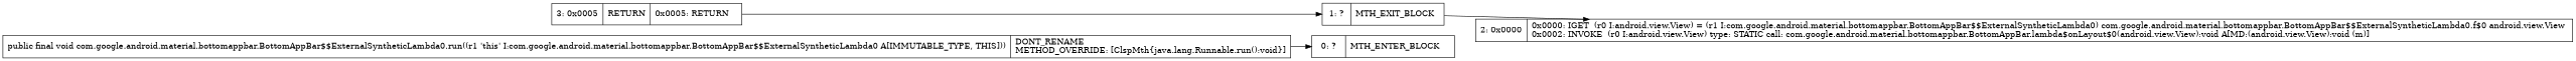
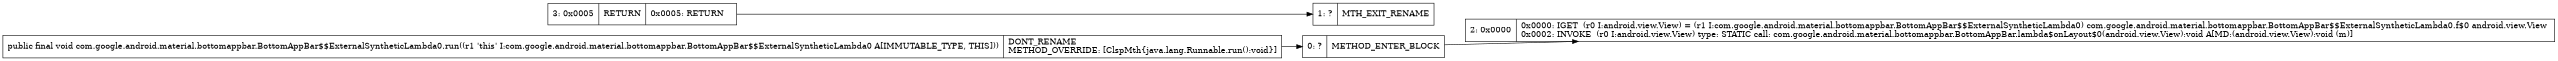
  digraph {
    rankdir=LR
    node [shape=record]
-   n1 [label="{0\:\ ?|MTH_ENTER_BLOCK\l}"]
+   n1 [label="{0\:\ ?|METHOD_ENTER_BLOCK\l}"]
    n2 [label="{2\:\ 0x0000|0x0000: IGET  (r0 I:android.view.View) = (r1 I:com.google.android.material.bottomappbar.BottomAppBar$$ExternalSyntheticLambda0) com.google.android.material.bottomappbar.BottomAppBar$$ExternalSyntheticLambda0.f$0 android.view.View \l0x0002: INVOKE  (r0 I:android.view.View) type: STATIC call: com.google.android.material.bottomappbar.BottomAppBar.lambda$onLayout$0(android.view.View):void A[MD:(android.view.View):void (m)]\l}"]
    n3 [label="{3\:\ 0x0005|RETURN\l|0x0005: RETURN   \l}"]
-   n4 [label="{1\:\ ?|MTH_EXIT_BLOCK\l}"]
+   n4 [label="{1\:\ ?|MTH_EXIT_RENAME\l}"]
    n5 [label="{public final void com.google.android.material.bottomappbar.BottomAppBar$$ExternalSyntheticLambda0.run((r1 'this' I:com.google.android.material.bottomappbar.BottomAppBar$$ExternalSyntheticLambda0 A[IMMUTABLE_TYPE, THIS]))  | DONT_RENAME\lMETHOD_OVERRIDE: [ClspMth\{java.lang.Runnable.run():void\}]\l}"]
-   n4 -> n2
+   n1 -> n2
    n3 -> n4
    n5 -> n1
  }
